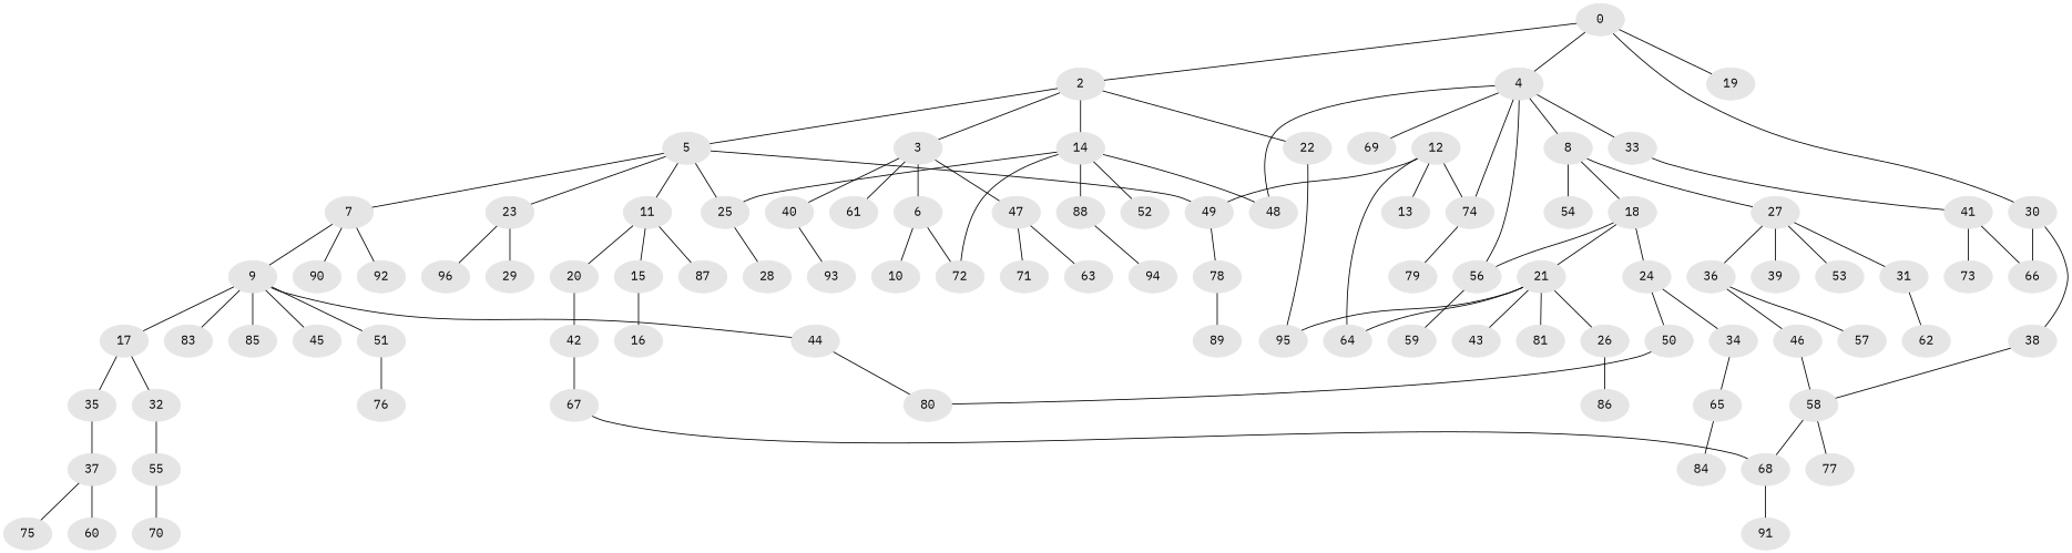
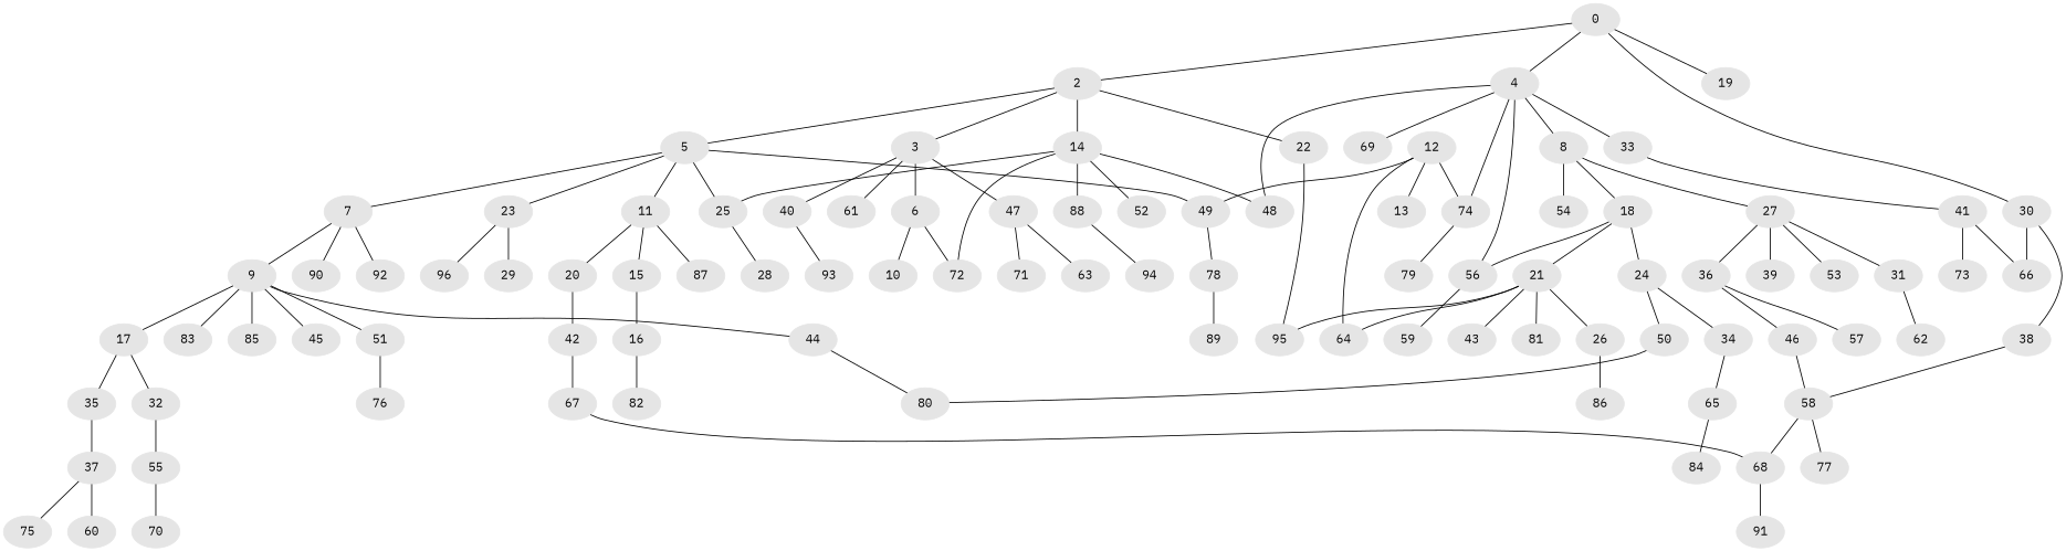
  graph {
    fontname="IBM Plex Mono"
    node [color=gray90 fontname="IBM Plex Mono" style=filled]
    edge [fontname="IBM Plex Mono"]
    n1 [label=0]
    2
    4
    19
    30
    3
    5
    14
    22
    8
    33
    48
    56
    69
    74
    38
    66
    6
    40
    47
    61
    7
    11
    23
    25
    49
    72
    52
    88
    95
    10
    93
    63
    71
    18
    27
    54
    41
    59
    79
    9
    90
    92
    15
    20
    87
    12
    13
    64
    29
    96
    28
    17
    44
    45
    51
    83
    85
    21
    24
    31
    36
    39
    53
    32
    35
    80
    76
    16
    42
    78
    94
+   82
    55
    37
    26
    43
    81
    34
    50
    67
    86
    65
    62
    46
    57
    58
    70
    73
    84
    60
    75
    68
    77
    89
    91
    n1 -- 2
    n1 -- 4
    n1 -- 19
    n1 -- 30
    2 -- 3
    2 -- 5
    2 -- 14
    2 -- 22
    4 -- 8
    4 -- 33
    4 -- 48
    4 -- 56
    4 -- 69
    4 -- 74
    30 -- 38
    30 -- 66
    3 -- 6
    3 -- 40
    3 -- 47
    3 -- 61
    5 -- 7
    5 -- 11
    5 -- 23
    5 -- 25
    5 -- 49
    14 -- 48
    14 -- 25
    14 -- 72
    14 -- 52
    14 -- 88
    22 -- 95
    8 -- 18
    8 -- 27
    8 -- 54
    33 -- 41
    56 -- 59
    74 -- 79
    38 -- 58
    6 -- 72
    6 -- 10
    40 -- 93
    47 -- 63
    47 -- 71
    7 -- 9
    7 -- 90
    7 -- 92
    11 -- 15
    11 -- 20
    11 -- 87
    23 -- 29
    23 -- 96
    25 -- 28
    49 -- 78
    88 -- 94
    18 -- 56
    18 -- 21
    18 -- 24
    27 -- 31
    27 -- 36
    27 -- 39
    27 -- 53
    41 -- 66
    41 -- 73
    9 -- 17
    9 -- 44
    9 -- 45
    9 -- 51
    9 -- 83
    9 -- 85
    15 -- 16
    20 -- 42
    12 -- 74
    12 -- 49
    12 -- 13
    12 -- 64
    17 -- 32
    17 -- 35
    44 -- 80
    51 -- 76
    21 -- 95
    21 -- 64
    21 -- 26
    21 -- 43
    21 -- 81
    24 -- 34
    24 -- 50
    31 -- 62
    36 -- 46
    36 -- 57
    32 -- 55
    35 -- 37
+   16 -- 82
    42 -- 67
    78 -- 89
    55 -- 70
    37 -- 60
    37 -- 75
    26 -- 86
    34 -- 65
    50 -- 80
    67 -- 68
    65 -- 84
    46 -- 58
    58 -- 68
    58 -- 77
    68 -- 91
  }
